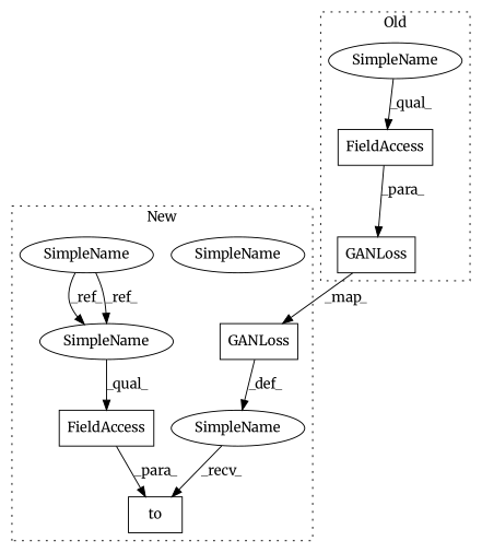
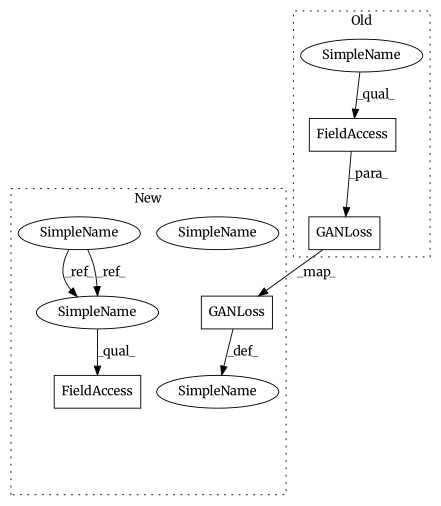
  digraph {
    fontname=Merriweather
    node [a=42 l=4 s=1155 shape=box fontname=Merriweather]
    edge [fontname=Merriweather]
    n1 [a=32 l="8,1" label=GANLoss s="1129,1150"]
-   n2 [a=32 l="3,1" label=to s="1152,1166"]
    n3 [a=22 l=11 label=FieldAccess]
    n4 [label=SimpleName shape=ellipse]
    n5 [label=SimpleName s=238 shape=ellipse]
    n6 [label=SimpleName shape=ellipse l="" s=""]
    n7 [label=SimpleName shape=ellipse]
    n8 [a=32 l="8,1" label=GANLoss s="1161,1194"]
    n9 [a=22 l=11 label=FieldAccess s=1183]
    n10 [label=SimpleName s=1183 shape=ellipse]
    subgraph cluster_1 {
      label=New
      style=dotted
      n1
-     n2
      n3
      n4
      n5
      n6
      n7
    }
    subgraph cluster_2 {
      label=Old
      style=dotted
      n8
      n9
      n10
    }
    n1 -> n6 [label=_def_]
-   n3 -> n2 [label=_para_]
    n5 -> n7 [label=_ref_]
    n5 -> n7 [label=_ref_]
-   n6 -> n2 [label=_recv_]
    n7 -> n3 [label=_qual_]
    n8 -> n1 [label=_map_]
    n9 -> n8 [label=_para_]
    n10 -> n9 [label=_qual_]
  }
